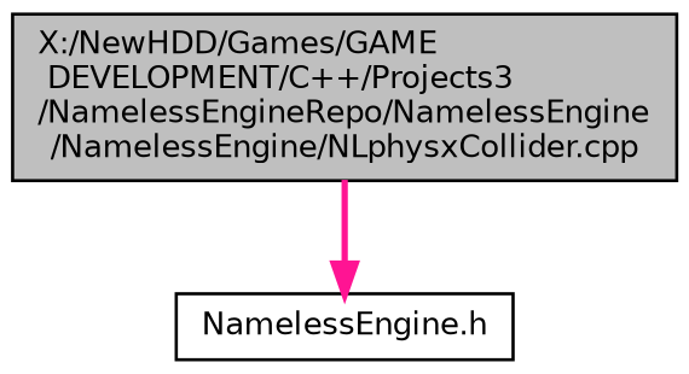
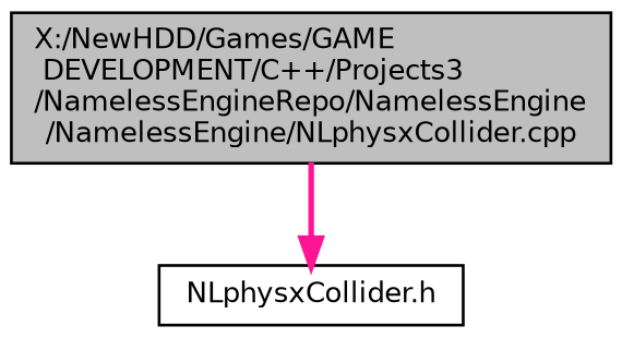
  digraph {
    node [color=black fontname=Helvetica fontsize=10 shape=record style=filled]
    n1 [fillcolor=grey75 fontcolor=black height=0.2 label="X:/NewHDD/Games/GAME\l DEVELOPMENT/C++/Projects3\l/NamelessEngineRepo/NamelessEngine\l/NamelessEngine/NLphysxCollider.cpp" width=0.4]
-   n2 [fillcolor=white height=0.2 label="NamelessEngine.h" width=0.4]
+   n2 [fillcolor=white height=0.2 label="NLphysxCollider.h" width=0.4]
    n1 -> n2 [color=deeppink fontname=Helvetica fontsize=10 labelfontname=Helvetica labelfontsize=10 style=bold]
  }
